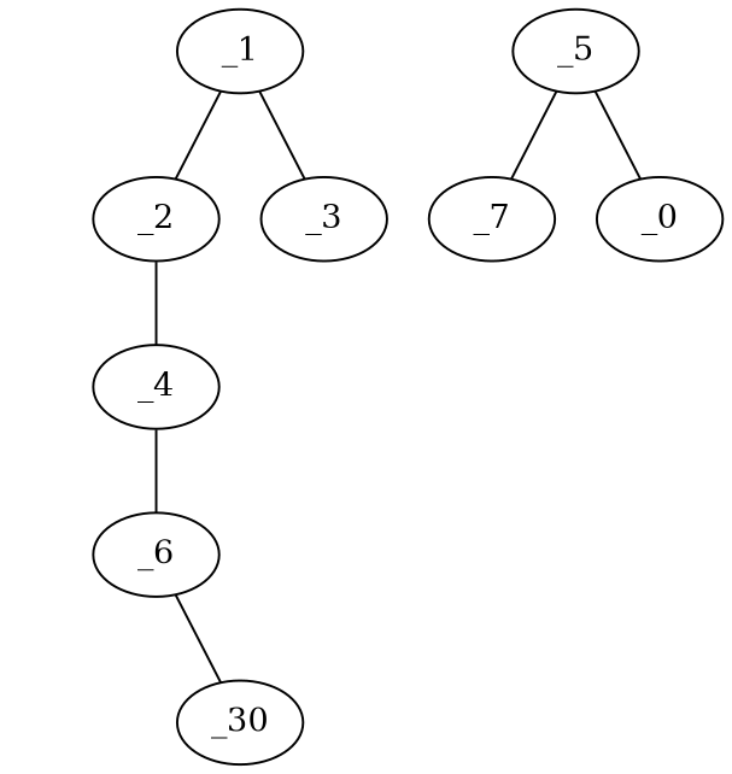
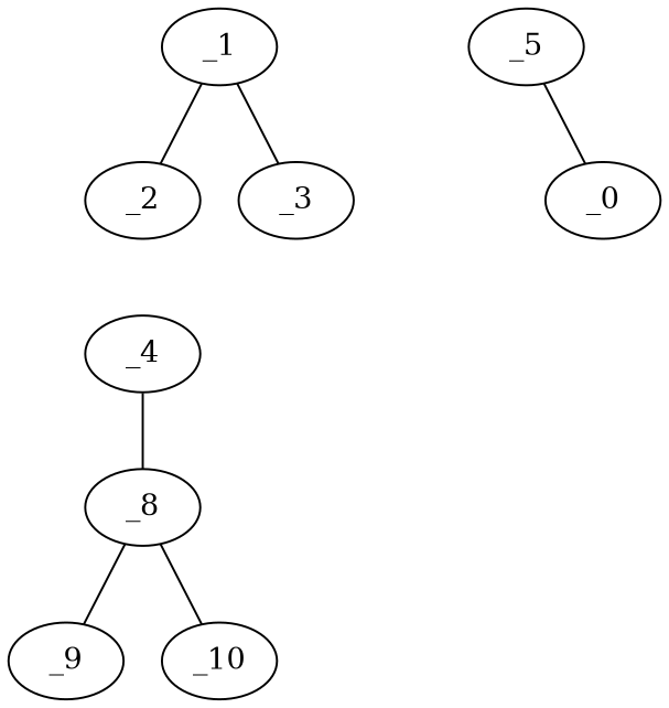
  graph {
    node [charge=0 chem=1 symbol="C  " x=7.1962 y=-0.25]
    edge [valence=1]
    _1 [chem=5 symbol="S  " x=4.5981]
    _2 [chem=5 symbol="S  " x=5.4641 y=0.25]
    _3 [x=3.7321 y=0.25]
    _4 [x=6.3301]
-   _6 [y=0.25]
-   _7 [chem=2 symbol="O  " x=2 y=0.25]
+   _6 [y=0.25 label=_8]
    _5 [x=2.866]
    n8 [chem=2 label=_0 symbol="O  " x=2.866 y=-1.25]
-   _10 [chem=2 symbol="O  " y=1.25 label=_30]
+   _9 [chem=2 symbol="O  " x=8.0622]
+   _10 [chem=2 symbol="O  " y=1.25]
    _1 -- _2
    _1 -- _3
-   _2 -- _4
    _4 -- _6
+   _6 -- _9 [valence=2]
    _6 -- _10
-   _5 -- _7 [valence=2]
    _5 -- n8
  }
